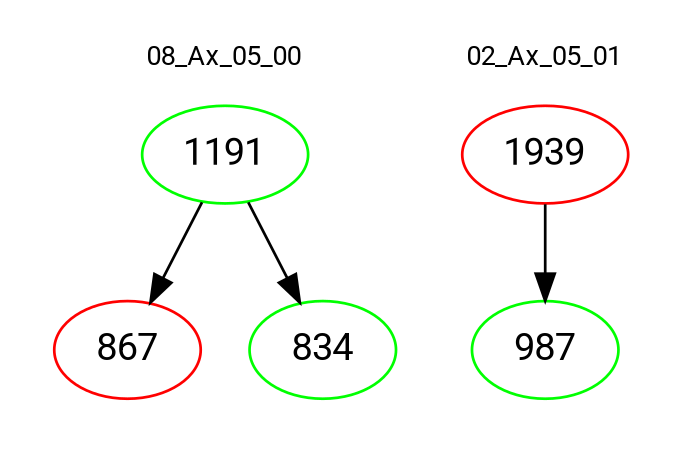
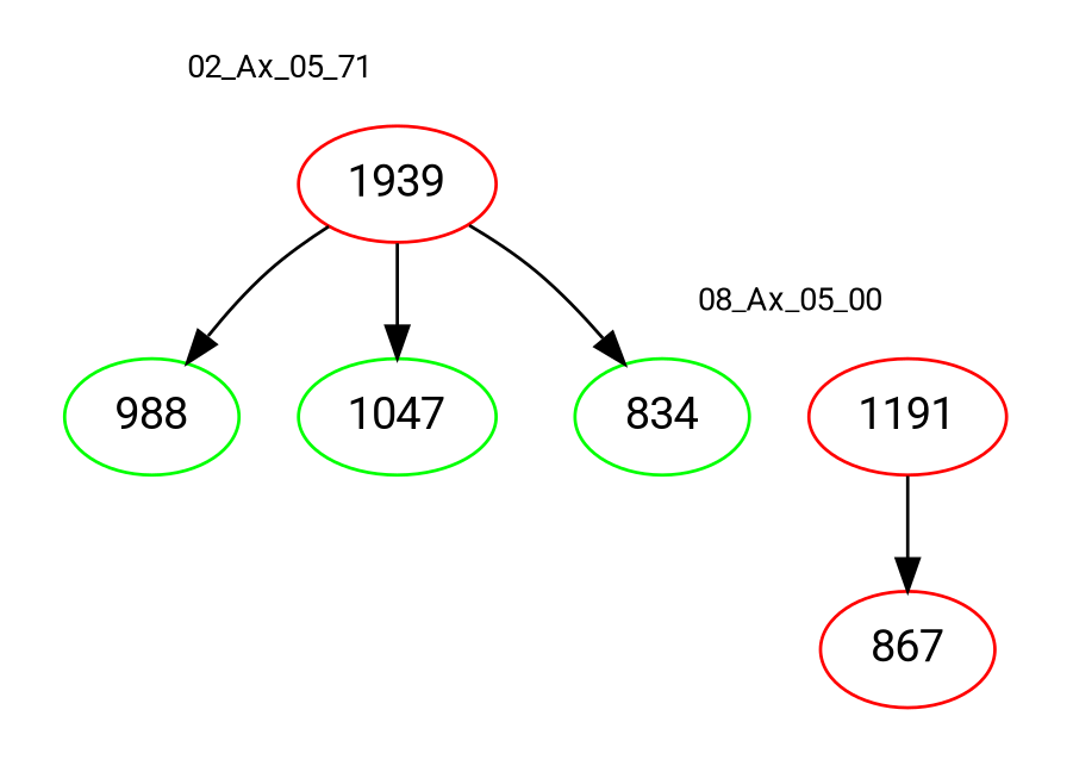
  digraph {
    fontname=Roboto
    node [color=red fontname=Roboto]
    edge [color=black fontname=Roboto]
-   n1 [color=green label=1191]
+   n1 [label=1191]
    n2 [label=867]
    n3 [color=green label=834]
    n4 [label=1939]
-   n5 [color=green label=987]
+   n5 [color=green label=988]
+   n6 [color=green label=1047]
    subgraph cluster_1 {
      color=white
      fontsize=10
      label="08_Ax_05_00"
      n1
      n2
      n3
    }
    subgraph cluster_2 {
      color=white
      fontsize=10
-     label="02_Ax_05_01"
+     label="02_Ax_05_71"
      n4
      n5
+     n6
    }
    n1 -> n2
-   n1 -> n3
+   n4 -> n3
    n4 -> n5
+   n4 -> n6
  }
